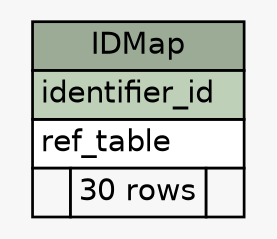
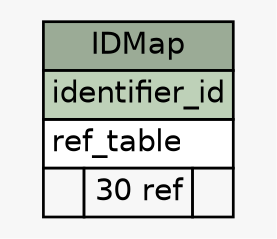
  digraph {
    bgcolor="#f7f7f7"
    fontname=Helvetica
    fontsize=11
    nodesep=0.18
    rankdir=RL
    ranksep=0.46
-   n1 [fontname=Helvetica fontsize=11 label=<     <TABLE BORDER="0" CELLBORDER="1" CELLSPACING="0" BGCOLOR="#ffffff">       <TR><TD COLSPAN="3" BGCOLOR="#9bab96" ALIGN="CENTER">IDMap</TD></TR>       <TR><TD PORT="identifier_id" COLSPAN="3" BGCOLOR="#bed1b8" ALIGN="LEFT">identifier_id</TD></TR>       <TR><TD PORT="ref_table" COLSPAN="3" ALIGN="LEFT">ref_table</TD></TR>       <TR><TD ALIGN="LEFT" BGCOLOR="#f7f7f7">  </TD><TD ALIGN="RIGHT" BGCOLOR="#f7f7f7">30 rows</TD><TD ALIGN="RIGHT" BGCOLOR="#f7f7f7">  </TD></TR>     </TABLE>> shape=plaintext]
+   n1 [fontname=Helvetica fontsize=11 label=<     <TABLE BORDER="0" CELLBORDER="1" CELLSPACING="0" BGCOLOR="#ffffff">       <TR><TD COLSPAN="3" BGCOLOR="#9bab96" ALIGN="CENTER">IDMap</TD></TR>       <TR><TD PORT="identifier_id" COLSPAN="3" BGCOLOR="#bed1b8" ALIGN="LEFT">identifier_id</TD></TR>       <TR><TD PORT="ref_table" COLSPAN="3" ALIGN="LEFT">ref_table</TD></TR>       <TR><TD ALIGN="LEFT" BGCOLOR="#f7f7f7">  </TD><TD ALIGN="RIGHT" BGCOLOR="#f7f7f7">30 ref</TD><TD ALIGN="RIGHT" BGCOLOR="#f7f7f7">  </TD></TR>     </TABLE>> shape=plaintext]
  }
